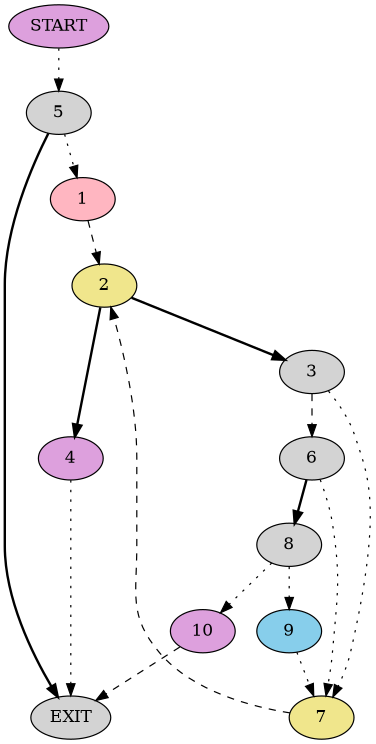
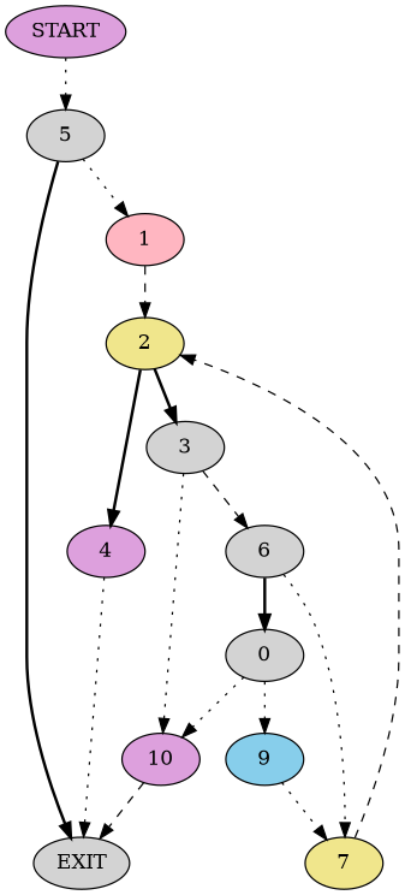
  digraph {
    node [fillcolor=lightgrey style=filled]
    edge [style=dotted]
    n1 [fillcolor=plum label=START]
    5
    1 [fillcolor=lightpink]
    2 [fillcolor=khaki]
    n5 [label=EXIT]
    3
    4 [fillcolor=plum]
    6
    7 [fillcolor=khaki]
-   8
+   8 [label=0]
    9 [fillcolor=skyblue]
    10 [fillcolor=plum]
    n1 -> 5
    5 -> 1
    5 -> n5 [style=bold]
    1 -> 2 [style=dashed]
    2 -> 3 [style=bold]
    2 -> 4 [style=bold]
    3 -> 6 [style=dashed]
-   3 -> 7
+   3 -> 10
    4 -> n5
    6 -> 7
    6 -> 8 [style=bold]
    7 -> 2 [style=dashed]
    8 -> 9
    8 -> 10
    9 -> 7
    10 -> n5 [style=dashed]
  }
